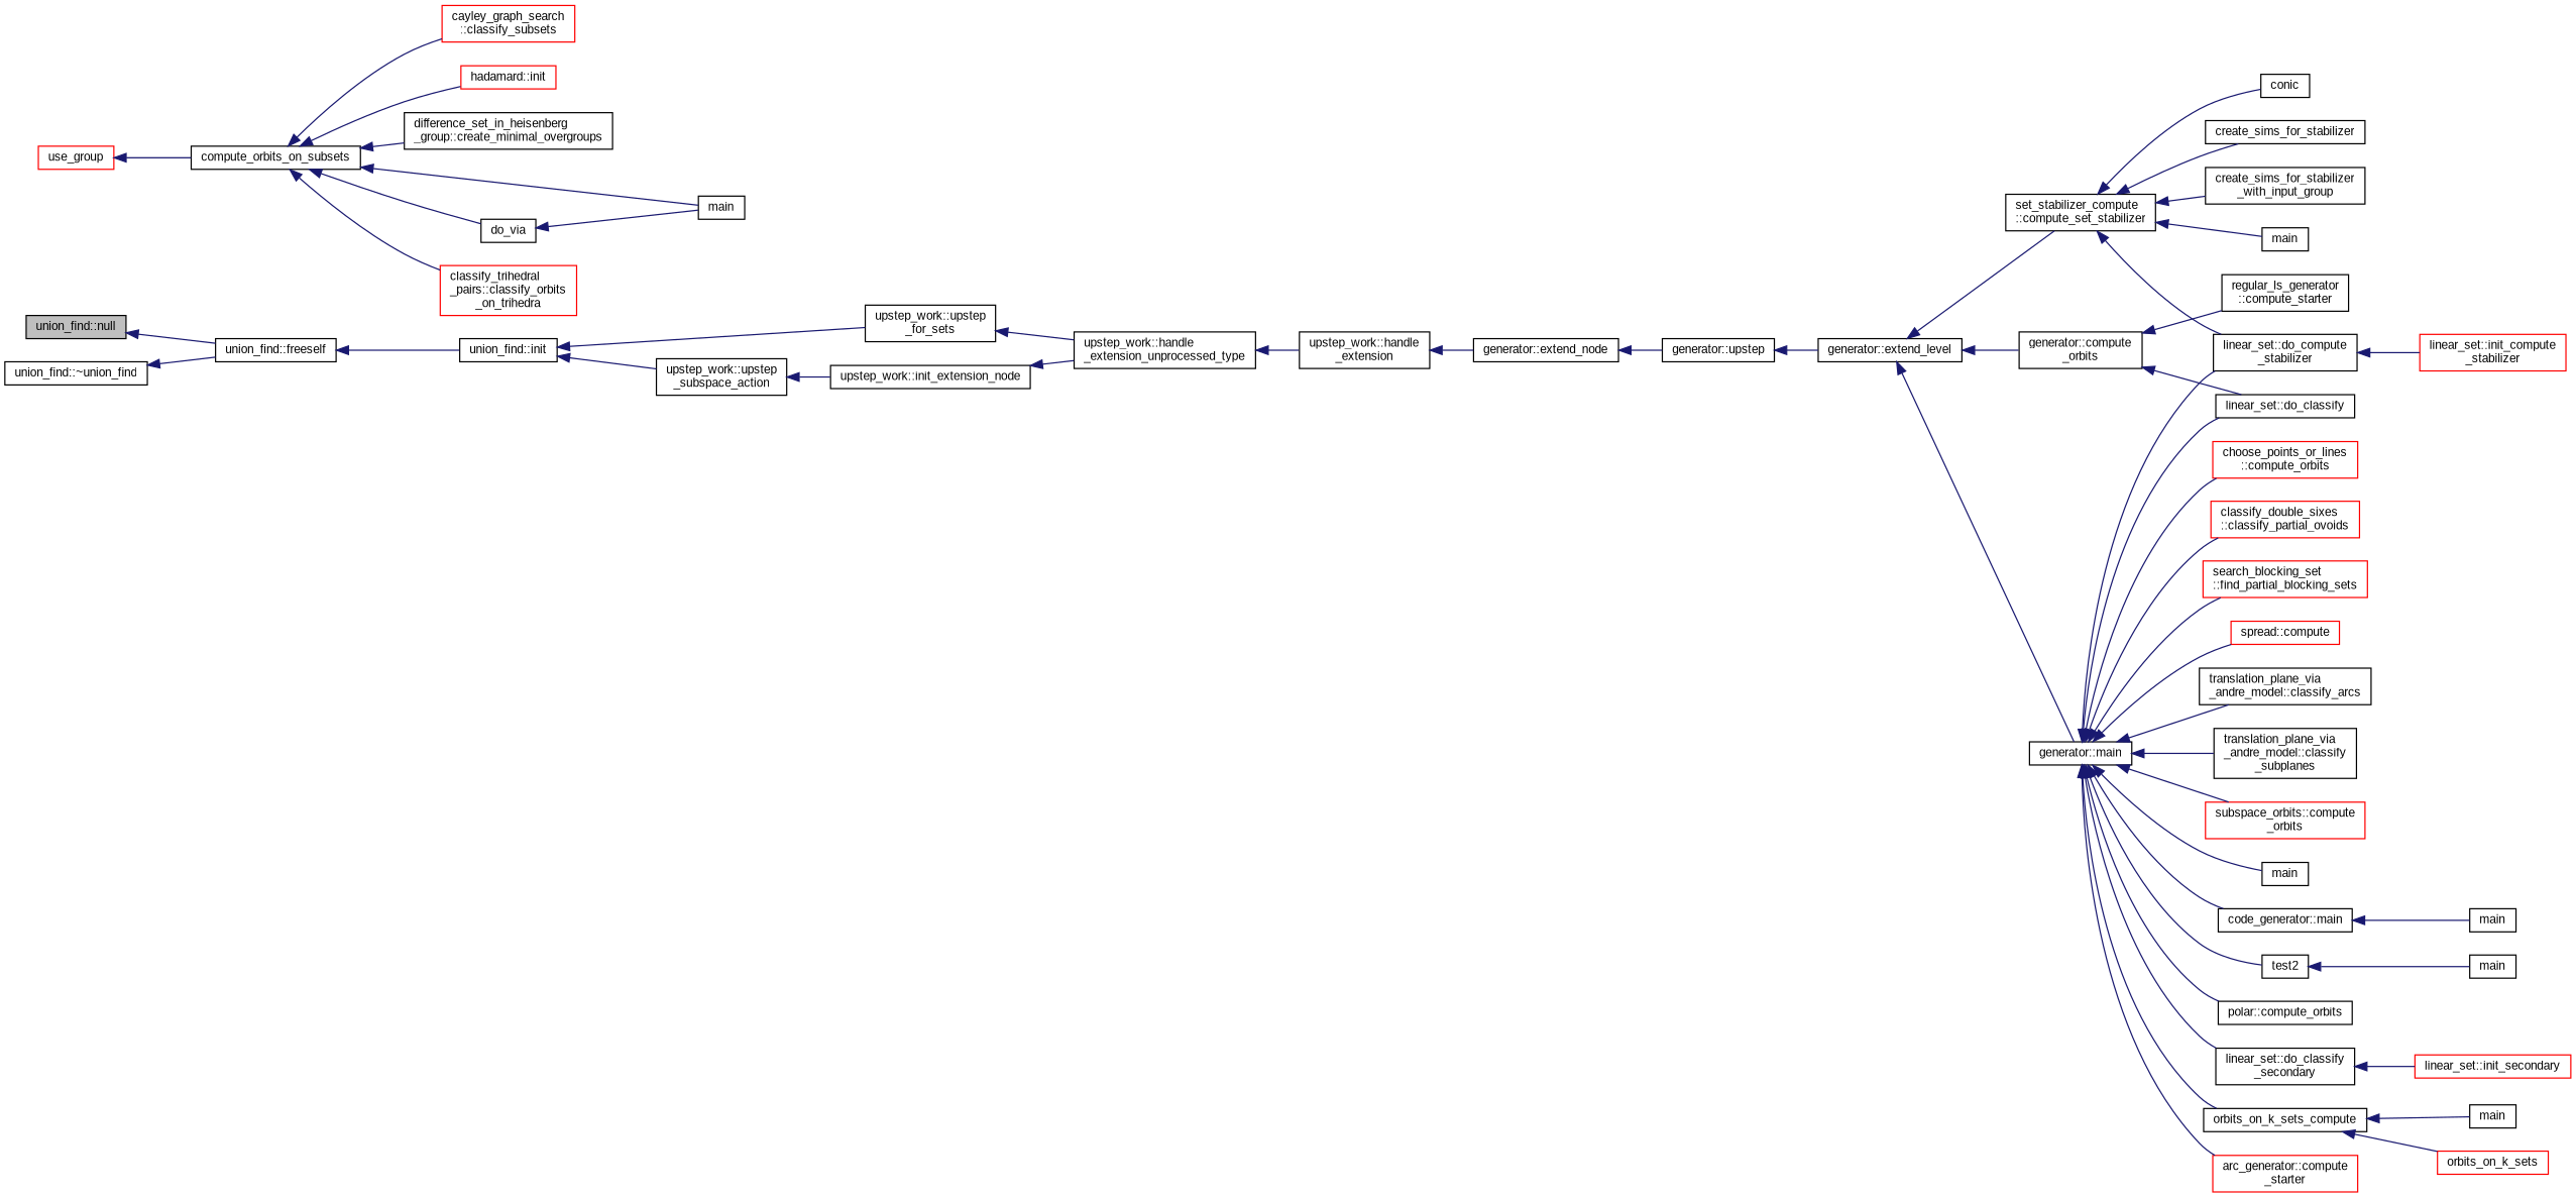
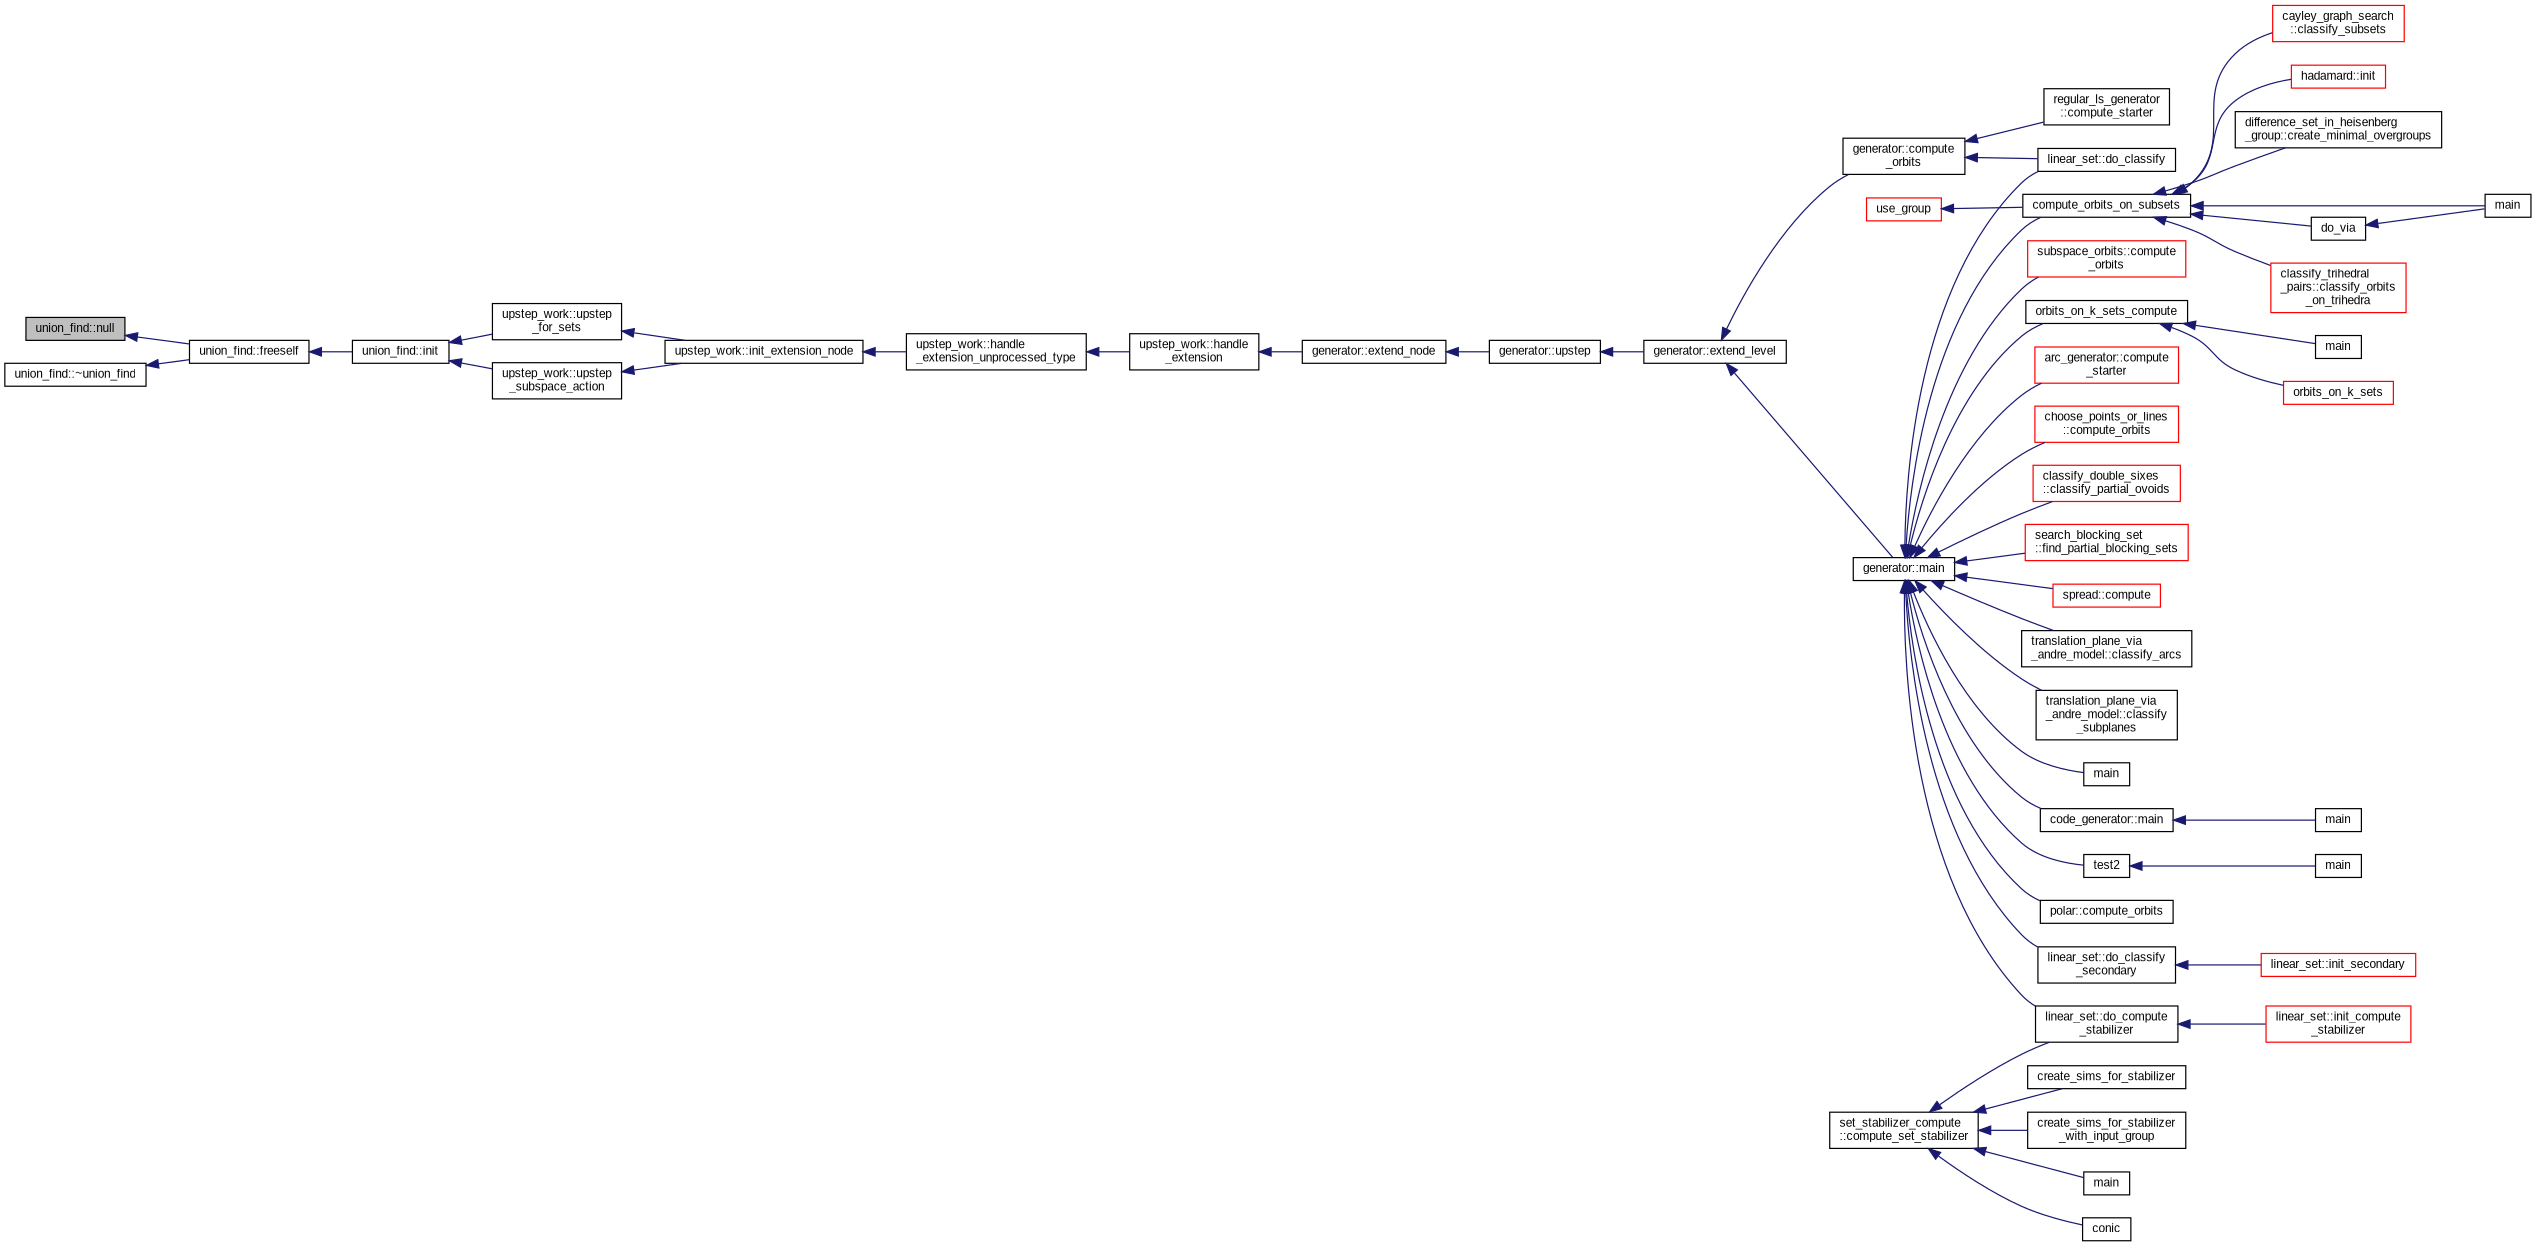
  digraph {
    fontname="Liberation Sans"
    rankdir=LR
    node [color=black fillcolor=white fontname="Liberation Sans" fontsize=10 shape=record style=filled]
    edge [color=midnightblue dir=back fontname="Liberation Sans" fontsize=10 labelfontname=Helvetica labelfontsize=10 style=solid]
    n1 [fillcolor=grey75 fontcolor=black height=0.2 label="union_find::null" width=0.4]
    n2 [height=0.2 label="union_find::freeself" width=0.4]
    n3 [height=0.2 label="union_find::init" width=0.4]
    n4 [height=0.2 label="union_find::~union_find" width=0.4]
    n5 [height=0.2 label="upstep_work::upstep\l_for_sets" width=0.4]
    n6 [height=0.2 label="upstep_work::upstep\l_subspace_action" width=0.4]
    n7 [height=0.2 label="upstep_work::init_extension_node" width=0.4]
    n8 [height=0.2 label="upstep_work::handle\l_extension_unprocessed_type" width=0.4]
    n9 [height=0.2 label="upstep_work::handle\l_extension" width=0.4]
    n10 [height=0.2 label="generator::extend_node" width=0.4]
    n11 [height=0.2 label="generator::upstep" width=0.4]
    n12 [height=0.2 label="generator::extend_level" width=0.4]
    n13 [height=0.2 label="set_stabilizer_compute\l::compute_set_stabilizer" width=0.4]
    n14 [height=0.2 label="generator::compute\l_orbits" width=0.4]
    n15 [height=0.2 label="generator::main" width=0.4]
    n16 [height=0.2 label=main width=0.4]
    n17 [height=0.2 label=conic width=0.4]
    n18 [height=0.2 label="linear_set::do_compute\l_stabilizer" width=0.4]
    n19 [height=0.2 label=create_sims_for_stabilizer width=0.4]
    n20 [height=0.2 label="create_sims_for_stabilizer\l_with_input_group" width=0.4]
    n21 [height=0.2 label="regular_ls_generator\l::compute_starter" width=0.4]
    n22 [height=0.2 label="linear_set::do_classify" width=0.4]
    n23 [height=0.2 label=main width=0.4]
    n24 [height=0.2 label="code_generator::main" width=0.4]
    n25 [height=0.2 label=test2 width=0.4]
    n26 [height=0.2 label="polar::compute_orbits" width=0.4]
    n27 [height=0.2 label="linear_set::do_classify\l_secondary" width=0.4]
    n28 [height=0.2 label=compute_orbits_on_subsets width=0.4]
    n29 [height=0.2 label=orbits_on_k_sets_compute width=0.4]
    n30 [color=red height=0.2 label="arc_generator::compute\l_starter" width=0.4]
    n31 [color=red height=0.2 label="choose_points_or_lines\l::compute_orbits" width=0.4]
    n32 [color=red height=0.2 label="classify_double_sixes\l::classify_partial_ovoids" width=0.4]
    n33 [color=red height=0.2 label="search_blocking_set\l::find_partial_blocking_sets" width=0.4]
    n34 [color=red height=0.2 label="spread::compute" width=0.4]
    n35 [height=0.2 label="translation_plane_via\l_andre_model::classify_arcs" width=0.4]
    n36 [height=0.2 label="translation_plane_via\l_andre_model::classify\l_subplanes" width=0.4]
    n37 [color=red height=0.2 label="subspace_orbits::compute\l_orbits" width=0.4]
    n38 [color=red height=0.2 label="linear_set::init_compute\l_stabilizer" width=0.4]
    n39 [height=0.2 label=main width=0.4]
    n40 [height=0.2 label=main width=0.4]
    n41 [color=red height=0.2 label="linear_set::init_secondary" width=0.4]
    n42 [color=red height=0.2 label="cayley_graph_search\l::classify_subsets" width=0.4]
    n43 [color=red height=0.2 label="hadamard::init" width=0.4]
    n44 [height=0.2 label="difference_set_in_heisenberg\l_group::create_minimal_overgroups" width=0.4]
    n45 [height=0.2 label=main width=0.4]
    n46 [height=0.2 label=do_via width=0.4]
    n47 [color=red height=0.2 label="classify_trihedral\l_pairs::classify_orbits\l_on_trihedra" width=0.4]
    n48 [height=0.2 label=main width=0.4]
    n49 [color=red height=0.2 label=orbits_on_k_sets width=0.4]
    n50 [color=red height=0.2 label=use_group width=0.4]
    n1 -> n2
    n2 -> n3
    n3 -> n5
    n3 -> n6
    n4 -> n2
-   n5 -> n8
+   n5 -> n7
    n6 -> n7
    n7 -> n8
    n8 -> n9
    n9 -> n10
    n10 -> n11
    n11 -> n12
-   n12 -> n13
    n12 -> n14
    n12 -> n15
    n13 -> n16
    n13 -> n17
    n13 -> n18
    n13 -> n19
    n13 -> n20
    n14 -> n21
    n14 -> n22
    n15 -> n18
    n15 -> n22
    n15 -> n23
    n15 -> n24
    n15 -> n25
    n15 -> n26
    n15 -> n27
+   n15 -> n28
    n15 -> n29
    n15 -> n30
    n15 -> n31
    n15 -> n32
    n15 -> n33
    n15 -> n34
    n15 -> n35
    n15 -> n36
    n15 -> n37
    n18 -> n38
    n24 -> n39
    n25 -> n40
    n27 -> n41
    n28 -> n42
    n28 -> n43
    n28 -> n44
    n28 -> n45
    n28 -> n46
    n28 -> n47
    n29 -> n48
    n29 -> n49
    n46 -> n45
    n50 -> n28
  }
